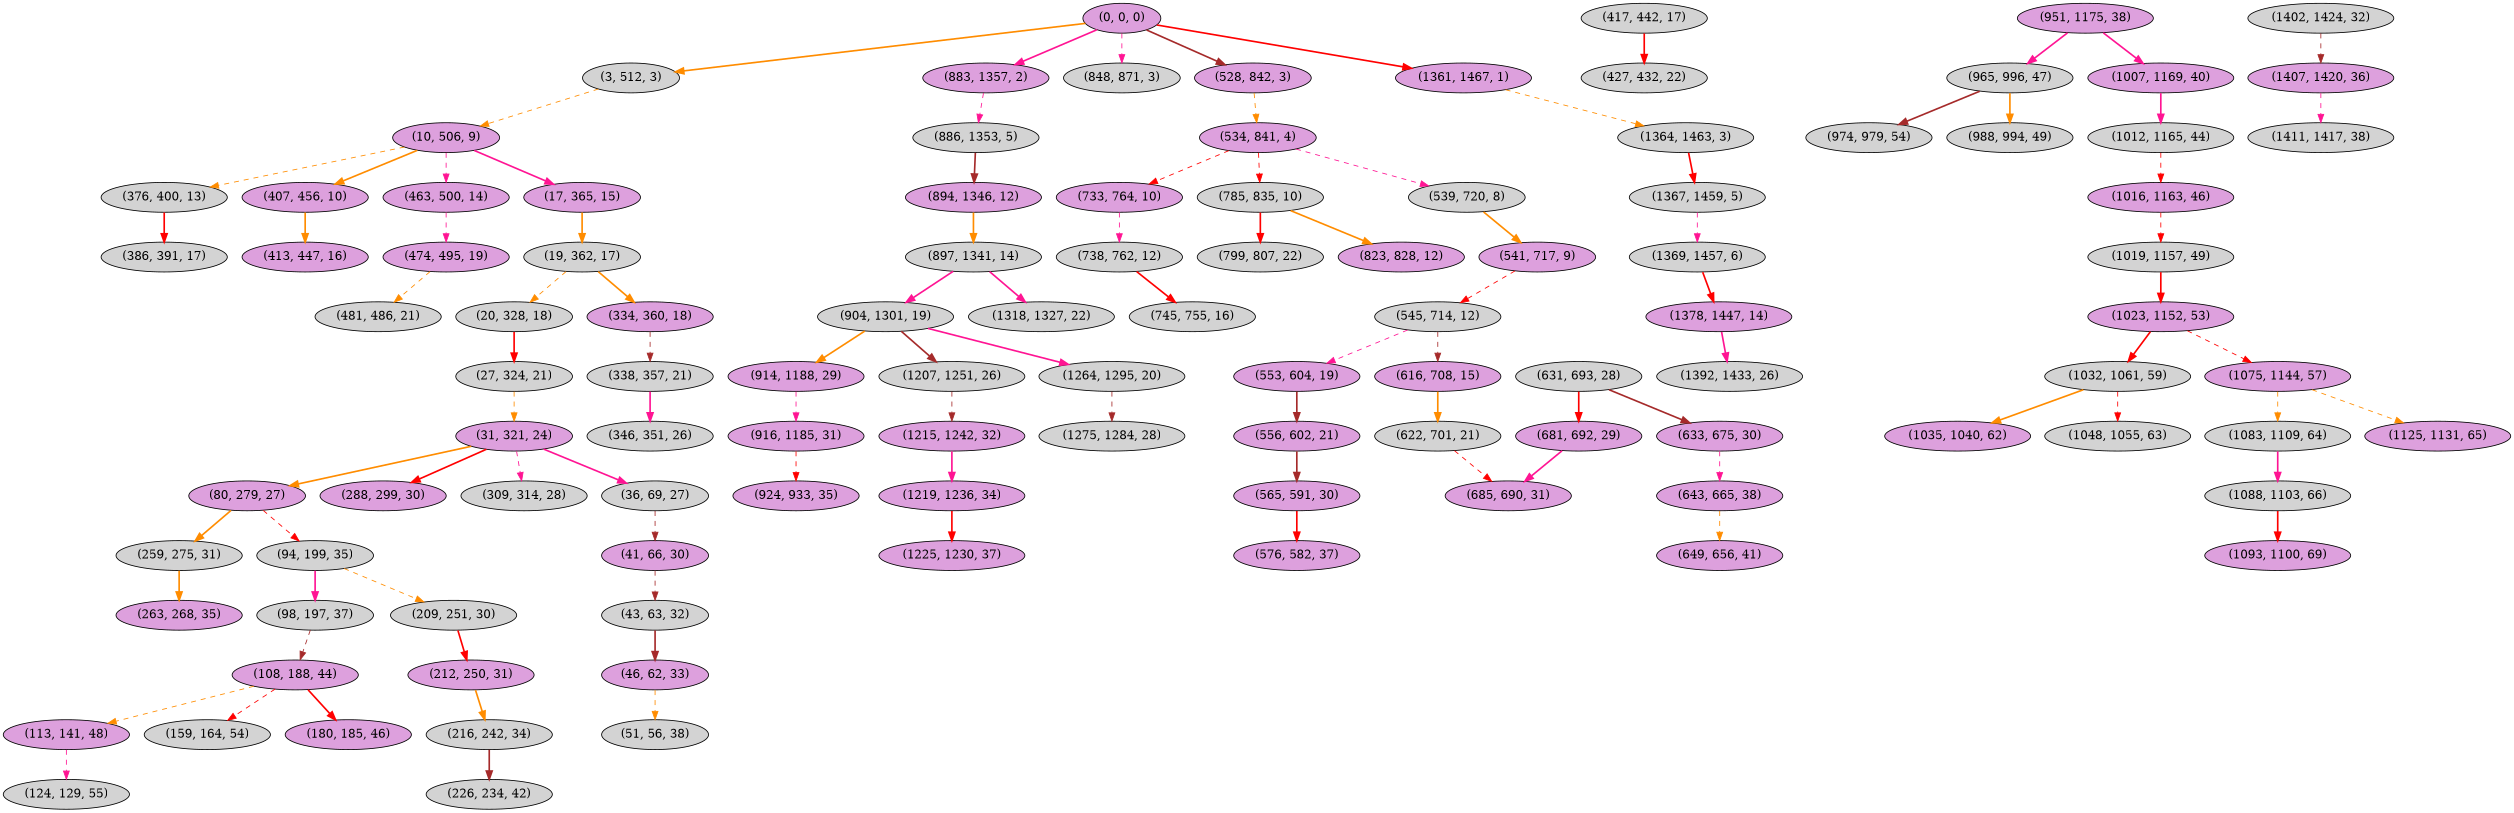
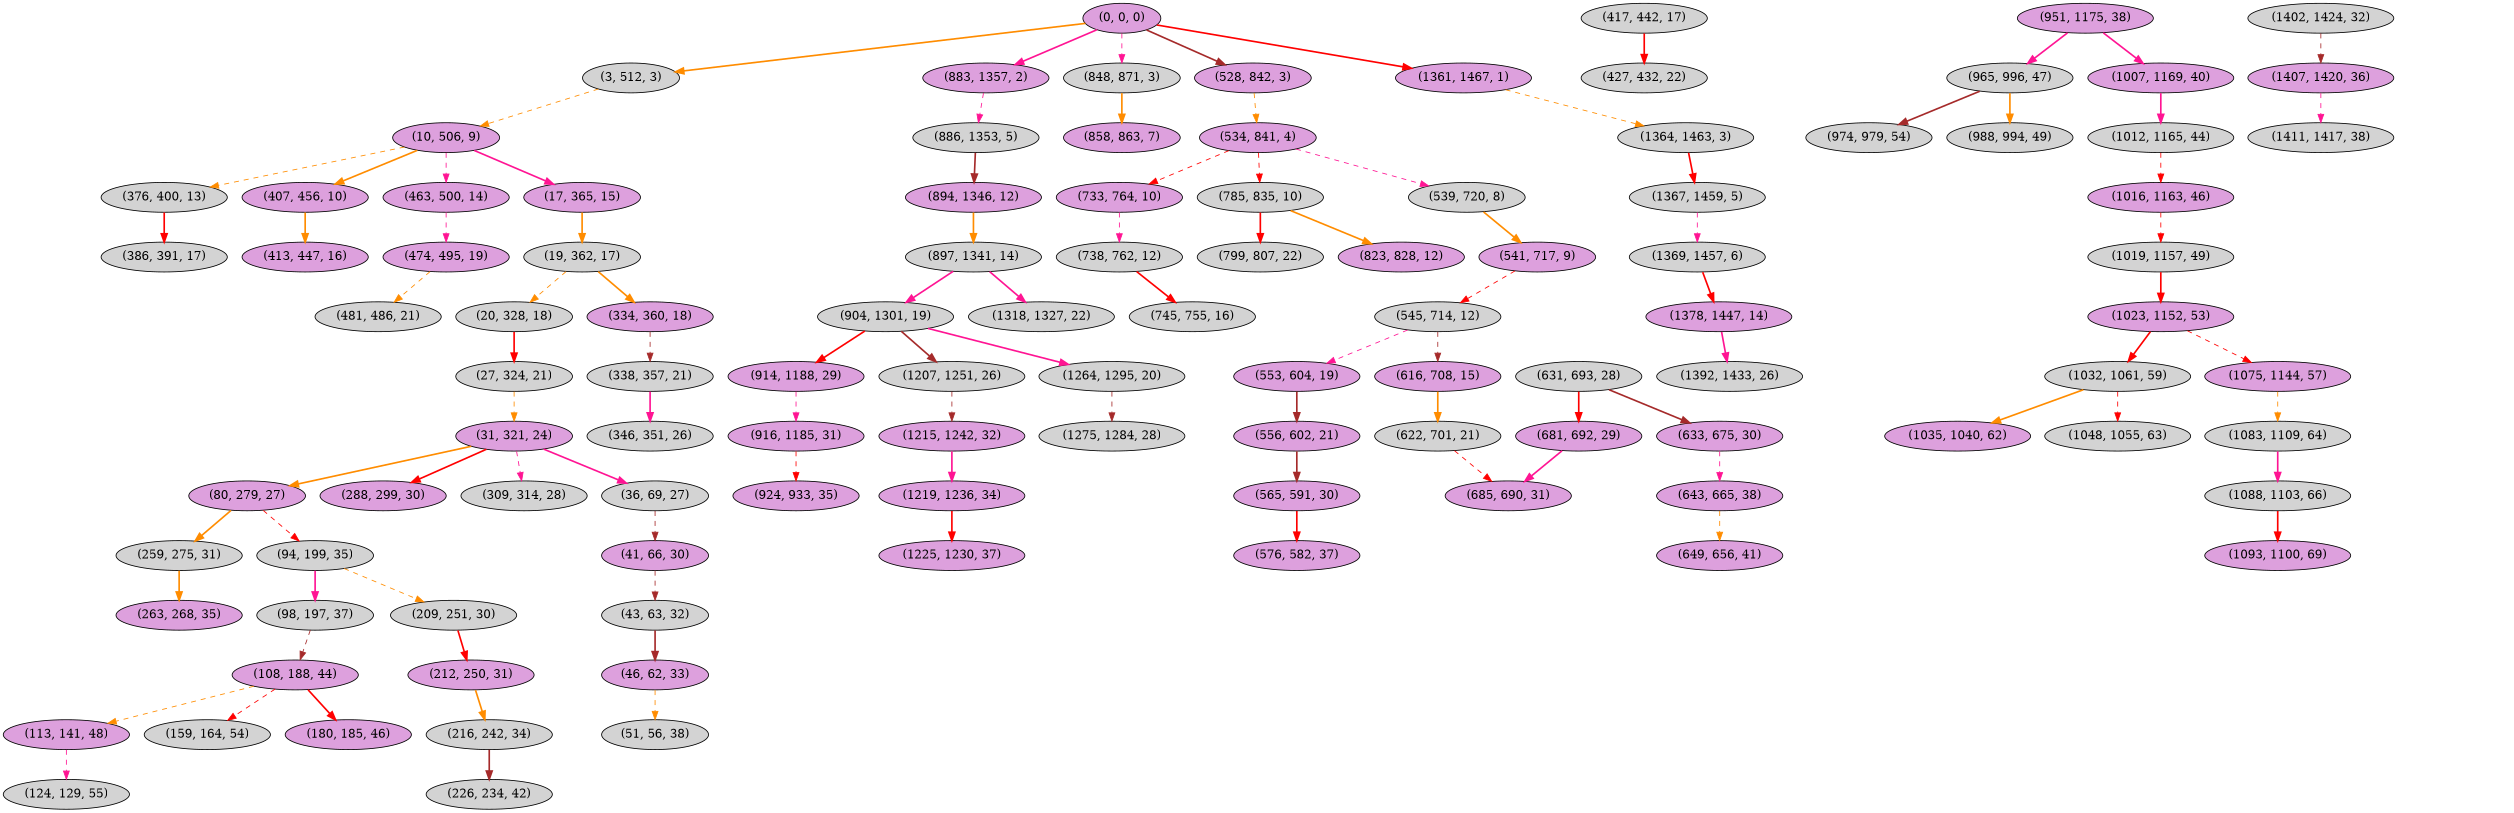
  digraph {
    node [fillcolor=lightgrey style=filled]
    edge [color=darkorange style=bold]
    "(0, 0, 0)" [fillcolor=plum]
    "(3, 512, 3)"
    "(528, 842, 3)" [fillcolor=plum]
    "(848, 871, 3)"
    "(883, 1357, 2)" [fillcolor=plum]
    "(1361, 1467, 1)" [fillcolor=plum]
    "(10, 506, 9)" [fillcolor=plum]
    "(534, 841, 4)" [fillcolor=plum]
+   "(858, 863, 7)" [fillcolor=plum]
    "(886, 1353, 5)"
    "(1364, 1463, 3)"
    "(17, 365, 15)" [fillcolor=plum]
    "(376, 400, 13)"
    "(407, 456, 10)" [fillcolor=plum]
    "(463, 500, 14)" [fillcolor=plum]
    "(19, 362, 17)"
    "(386, 391, 17)"
    "(413, 447, 16)" [fillcolor=plum]
    "(474, 495, 19)" [fillcolor=plum]
    "(20, 328, 18)"
    "(334, 360, 18)" [fillcolor=plum]
    "(27, 324, 21)"
    "(338, 357, 21)"
    "(31, 321, 24)" [fillcolor=plum]
    "(36, 69, 27)"
    "(80, 279, 27)" [fillcolor=plum]
    "(288, 299, 30)" [fillcolor=plum]
    "(309, 314, 28)"
    "(41, 66, 30)" [fillcolor=plum]
    "(94, 199, 35)"
    "(259, 275, 31)"
    "(43, 63, 32)"
    "(46, 62, 33)" [fillcolor=plum]
    "(51, 56, 38)"
    "(209, 251, 30)"
    "(98, 197, 37)"
    "(212, 250, 31)" [fillcolor=plum]
    "(263, 268, 35)" [fillcolor=plum]
    "(108, 188, 44)" [fillcolor=plum]
    "(113, 141, 48)" [fillcolor=plum]
    "(159, 164, 54)"
    "(180, 185, 46)" [fillcolor=plum]
    "(124, 129, 55)"
    "(216, 242, 34)"
    "(226, 234, 42)"
    "(346, 351, 26)"
    "(417, 442, 17)"
    "(427, 432, 22)"
    "(481, 486, 21)"
    "(539, 720, 8)"
    "(733, 764, 10)" [fillcolor=plum]
    "(785, 835, 10)"
    "(541, 717, 9)" [fillcolor=plum]
    "(738, 762, 12)"
    "(799, 807, 22)"
    "(823, 828, 12)" [fillcolor=plum]
    "(545, 714, 12)"
    "(553, 604, 19)" [fillcolor=plum]
    "(616, 708, 15)" [fillcolor=plum]
    "(556, 602, 21)" [fillcolor=plum]
    "(622, 701, 21)"
    "(565, 591, 30)" [fillcolor=plum]
    "(576, 582, 37)" [fillcolor=plum]
    "(685, 690, 31)" [fillcolor=plum]
    "(633, 675, 30)" [fillcolor=plum]
    "(631, 693, 28)"
    "(681, 692, 29)" [fillcolor=plum]
    "(643, 665, 38)" [fillcolor=plum]
    "(649, 656, 41)" [fillcolor=plum]
    "(745, 755, 16)"
    "(894, 1346, 12)" [fillcolor=plum]
    "(897, 1341, 14)"
    "(904, 1301, 19)"
    "(1318, 1327, 22)"
    "(914, 1188, 29)" [fillcolor=plum]
    "(1207, 1251, 26)"
    "(1264, 1295, 20)"
    "(916, 1185, 31)" [fillcolor=plum]
    "(1215, 1242, 32)" [fillcolor=plum]
    "(1275, 1284, 28)"
    "(924, 933, 35)" [fillcolor=plum]
    "(951, 1175, 38)" [fillcolor=plum]
    "(965, 996, 47)"
    "(1007, 1169, 40)" [fillcolor=plum]
    "(974, 979, 54)"
    "(988, 994, 49)"
    "(1012, 1165, 44)"
    "(1016, 1163, 46)" [fillcolor=plum]
    "(1019, 1157, 49)"
    "(1023, 1152, 53)" [fillcolor=plum]
    "(1032, 1061, 59)"
    "(1075, 1144, 57)" [fillcolor=plum]
    "(1035, 1040, 62)" [fillcolor=plum]
    "(1048, 1055, 63)"
    "(1083, 1109, 64)"
-   "(1125, 1131, 65)" [fillcolor=plum]
    "(1088, 1103, 66)"
    "(1093, 1100, 69)" [fillcolor=plum]
    "(1219, 1236, 34)" [fillcolor=plum]
    "(1225, 1230, 37)" [fillcolor=plum]
    "(1367, 1459, 5)"
    "(1369, 1457, 6)"
    "(1378, 1447, 14)" [fillcolor=plum]
    "(1392, 1433, 26)"
    "(1407, 1420, 36)" [fillcolor=plum]
    "(1402, 1424, 32)"
    "(1411, 1417, 38)"
    "(0, 0, 0)" -> "(3, 512, 3)"
    "(0, 0, 0)" -> "(528, 842, 3)" [color=brown]
    "(0, 0, 0)" -> "(848, 871, 3)" [color=deeppink style=dashed]
    "(0, 0, 0)" -> "(883, 1357, 2)" [color=deeppink]
    "(0, 0, 0)" -> "(1361, 1467, 1)" [color=red]
    "(3, 512, 3)" -> "(10, 506, 9)" [style=dashed]
    "(528, 842, 3)" -> "(534, 841, 4)" [style=dashed]
+   "(848, 871, 3)" -> "(858, 863, 7)"
    "(883, 1357, 2)" -> "(886, 1353, 5)" [color=deeppink style=dashed]
    "(1361, 1467, 1)" -> "(1364, 1463, 3)" [style=dashed]
    "(10, 506, 9)" -> "(17, 365, 15)" [color=deeppink]
    "(10, 506, 9)" -> "(376, 400, 13)" [style=dashed]
    "(10, 506, 9)" -> "(407, 456, 10)"
    "(10, 506, 9)" -> "(463, 500, 14)" [color=deeppink style=dashed]
    "(534, 841, 4)" -> "(539, 720, 8)" [color=deeppink style=dashed]
    "(534, 841, 4)" -> "(733, 764, 10)" [color=red style=dashed]
    "(534, 841, 4)" -> "(785, 835, 10)" [color=red style=dashed]
    "(886, 1353, 5)" -> "(894, 1346, 12)" [color=brown]
    "(1364, 1463, 3)" -> "(1367, 1459, 5)" [color=red]
    "(17, 365, 15)" -> "(19, 362, 17)"
    "(376, 400, 13)" -> "(386, 391, 17)" [color=red]
    "(407, 456, 10)" -> "(413, 447, 16)"
    "(463, 500, 14)" -> "(474, 495, 19)" [color=deeppink style=dashed]
    "(19, 362, 17)" -> "(20, 328, 18)" [style=dashed]
    "(19, 362, 17)" -> "(334, 360, 18)"
    "(474, 495, 19)" -> "(481, 486, 21)" [style=dashed]
    "(20, 328, 18)" -> "(27, 324, 21)" [color=red]
    "(334, 360, 18)" -> "(338, 357, 21)" [color=brown style=dashed]
    "(27, 324, 21)" -> "(31, 321, 24)" [style=dashed]
    "(338, 357, 21)" -> "(346, 351, 26)" [color=deeppink]
    "(31, 321, 24)" -> "(36, 69, 27)" [color=deeppink]
    "(31, 321, 24)" -> "(80, 279, 27)"
    "(31, 321, 24)" -> "(288, 299, 30)" [color=red]
    "(31, 321, 24)" -> "(309, 314, 28)" [color=deeppink style=dashed]
    "(36, 69, 27)" -> "(41, 66, 30)" [color=brown style=dashed]
    "(80, 279, 27)" -> "(94, 199, 35)" [color=red style=dashed]
    "(80, 279, 27)" -> "(259, 275, 31)"
    "(41, 66, 30)" -> "(43, 63, 32)" [color=brown style=dashed]
    "(94, 199, 35)" -> "(209, 251, 30)" [style=dashed]
    "(94, 199, 35)" -> "(98, 197, 37)" [color=deeppink]
    "(259, 275, 31)" -> "(263, 268, 35)"
    "(43, 63, 32)" -> "(46, 62, 33)" [color=brown]
    "(46, 62, 33)" -> "(51, 56, 38)" [style=dashed]
    "(209, 251, 30)" -> "(212, 250, 31)" [color=red]
    "(98, 197, 37)" -> "(108, 188, 44)" [color=brown style=dashed]
    "(212, 250, 31)" -> "(216, 242, 34)"
    "(108, 188, 44)" -> "(113, 141, 48)" [style=dashed]
    "(108, 188, 44)" -> "(159, 164, 54)" [color=red style=dashed]
    "(108, 188, 44)" -> "(180, 185, 46)" [color=red]
    "(113, 141, 48)" -> "(124, 129, 55)" [color=deeppink style=dashed]
    "(216, 242, 34)" -> "(226, 234, 42)" [color=brown]
    "(417, 442, 17)" -> "(427, 432, 22)" [color=red]
    "(539, 720, 8)" -> "(541, 717, 9)"
    "(733, 764, 10)" -> "(738, 762, 12)" [color=deeppink style=dashed]
    "(785, 835, 10)" -> "(799, 807, 22)" [color=red]
    "(785, 835, 10)" -> "(823, 828, 12)"
    "(541, 717, 9)" -> "(545, 714, 12)" [color=red style=dashed]
    "(738, 762, 12)" -> "(745, 755, 16)" [color=red]
    "(545, 714, 12)" -> "(553, 604, 19)" [color=deeppink style=dashed]
    "(545, 714, 12)" -> "(616, 708, 15)" [color=brown style=dashed]
    "(553, 604, 19)" -> "(556, 602, 21)" [color=brown]
    "(616, 708, 15)" -> "(622, 701, 21)"
    "(556, 602, 21)" -> "(565, 591, 30)" [color=brown]
    "(622, 701, 21)" -> "(685, 690, 31)" [color=red style=dashed]
    "(565, 591, 30)" -> "(576, 582, 37)" [color=red]
    "(633, 675, 30)" -> "(643, 665, 38)" [color=deeppink style=dashed]
    "(631, 693, 28)" -> "(633, 675, 30)" [color=brown]
    "(631, 693, 28)" -> "(681, 692, 29)" [color=red]
    "(681, 692, 29)" -> "(685, 690, 31)" [color=deeppink]
    "(643, 665, 38)" -> "(649, 656, 41)" [style=dashed]
    "(894, 1346, 12)" -> "(897, 1341, 14)"
    "(897, 1341, 14)" -> "(904, 1301, 19)" [color=deeppink]
    "(897, 1341, 14)" -> "(1318, 1327, 22)" [color=deeppink]
-   "(904, 1301, 19)" -> "(914, 1188, 29)"
+   "(904, 1301, 19)" -> "(914, 1188, 29)" [color=red]
    "(904, 1301, 19)" -> "(1207, 1251, 26)" [color=brown]
    "(904, 1301, 19)" -> "(1264, 1295, 20)" [color=deeppink]
    "(914, 1188, 29)" -> "(916, 1185, 31)" [color=deeppink style=dashed]
    "(1207, 1251, 26)" -> "(1215, 1242, 32)" [color=brown style=dashed]
    "(1264, 1295, 20)" -> "(1275, 1284, 28)" [color=brown style=dashed]
    "(916, 1185, 31)" -> "(924, 933, 35)" [color=red style=dashed]
    "(1215, 1242, 32)" -> "(1219, 1236, 34)" [color=deeppink]
    "(951, 1175, 38)" -> "(965, 996, 47)" [color=deeppink]
    "(951, 1175, 38)" -> "(1007, 1169, 40)" [color=deeppink]
    "(965, 996, 47)" -> "(974, 979, 54)" [color=brown]
    "(965, 996, 47)" -> "(988, 994, 49)"
    "(1007, 1169, 40)" -> "(1012, 1165, 44)" [color=deeppink]
    "(1012, 1165, 44)" -> "(1016, 1163, 46)" [color=red style=dashed]
    "(1016, 1163, 46)" -> "(1019, 1157, 49)" [color=red style=dashed]
    "(1019, 1157, 49)" -> "(1023, 1152, 53)" [color=red]
    "(1023, 1152, 53)" -> "(1032, 1061, 59)" [color=red]
    "(1023, 1152, 53)" -> "(1075, 1144, 57)" [color=red style=dashed]
    "(1032, 1061, 59)" -> "(1035, 1040, 62)"
    "(1032, 1061, 59)" -> "(1048, 1055, 63)" [color=red style=dashed]
    "(1075, 1144, 57)" -> "(1083, 1109, 64)" [style=dashed]
-   "(1075, 1144, 57)" -> "(1125, 1131, 65)" [style=dashed]
    "(1083, 1109, 64)" -> "(1088, 1103, 66)" [color=deeppink]
    "(1088, 1103, 66)" -> "(1093, 1100, 69)" [color=red]
    "(1219, 1236, 34)" -> "(1225, 1230, 37)" [color=red]
    "(1367, 1459, 5)" -> "(1369, 1457, 6)" [color=deeppink style=dashed]
    "(1369, 1457, 6)" -> "(1378, 1447, 14)" [color=red]
    "(1378, 1447, 14)" -> "(1392, 1433, 26)" [color=deeppink]
    "(1407, 1420, 36)" -> "(1411, 1417, 38)" [color=deeppink style=dashed]
    "(1402, 1424, 32)" -> "(1407, 1420, 36)" [color=brown style=dashed]
  }
